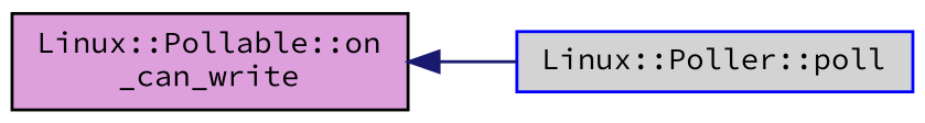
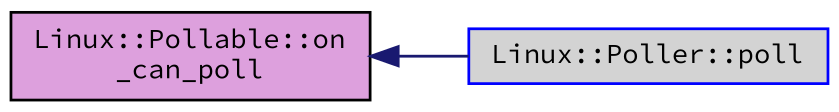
  digraph {
    rankdir=LR
    fontname="Source Code Pro"
    node [fontname="Source Code Pro" fontsize=10 shape=record style=filled]
-   n1 [color=black fillcolor=plum fontcolor=black height=0.2 label="Linux::Pollable::on\l_can_write" width=0.4]
+   n1 [color=black fillcolor=plum fontcolor=black height=0.2 label="Linux::Pollable::on\l_can_poll" width=0.4]
    n2 [color=blue fillcolor=lightgrey height=0.2 label="Linux::Poller::poll" width=0.4]
    n1 -> n2 [color=midnightblue dir=back fontname="Source Code Pro" fontsize=10 labelfontname=Helvetica labelfontsize=10 style=solid]
  }
